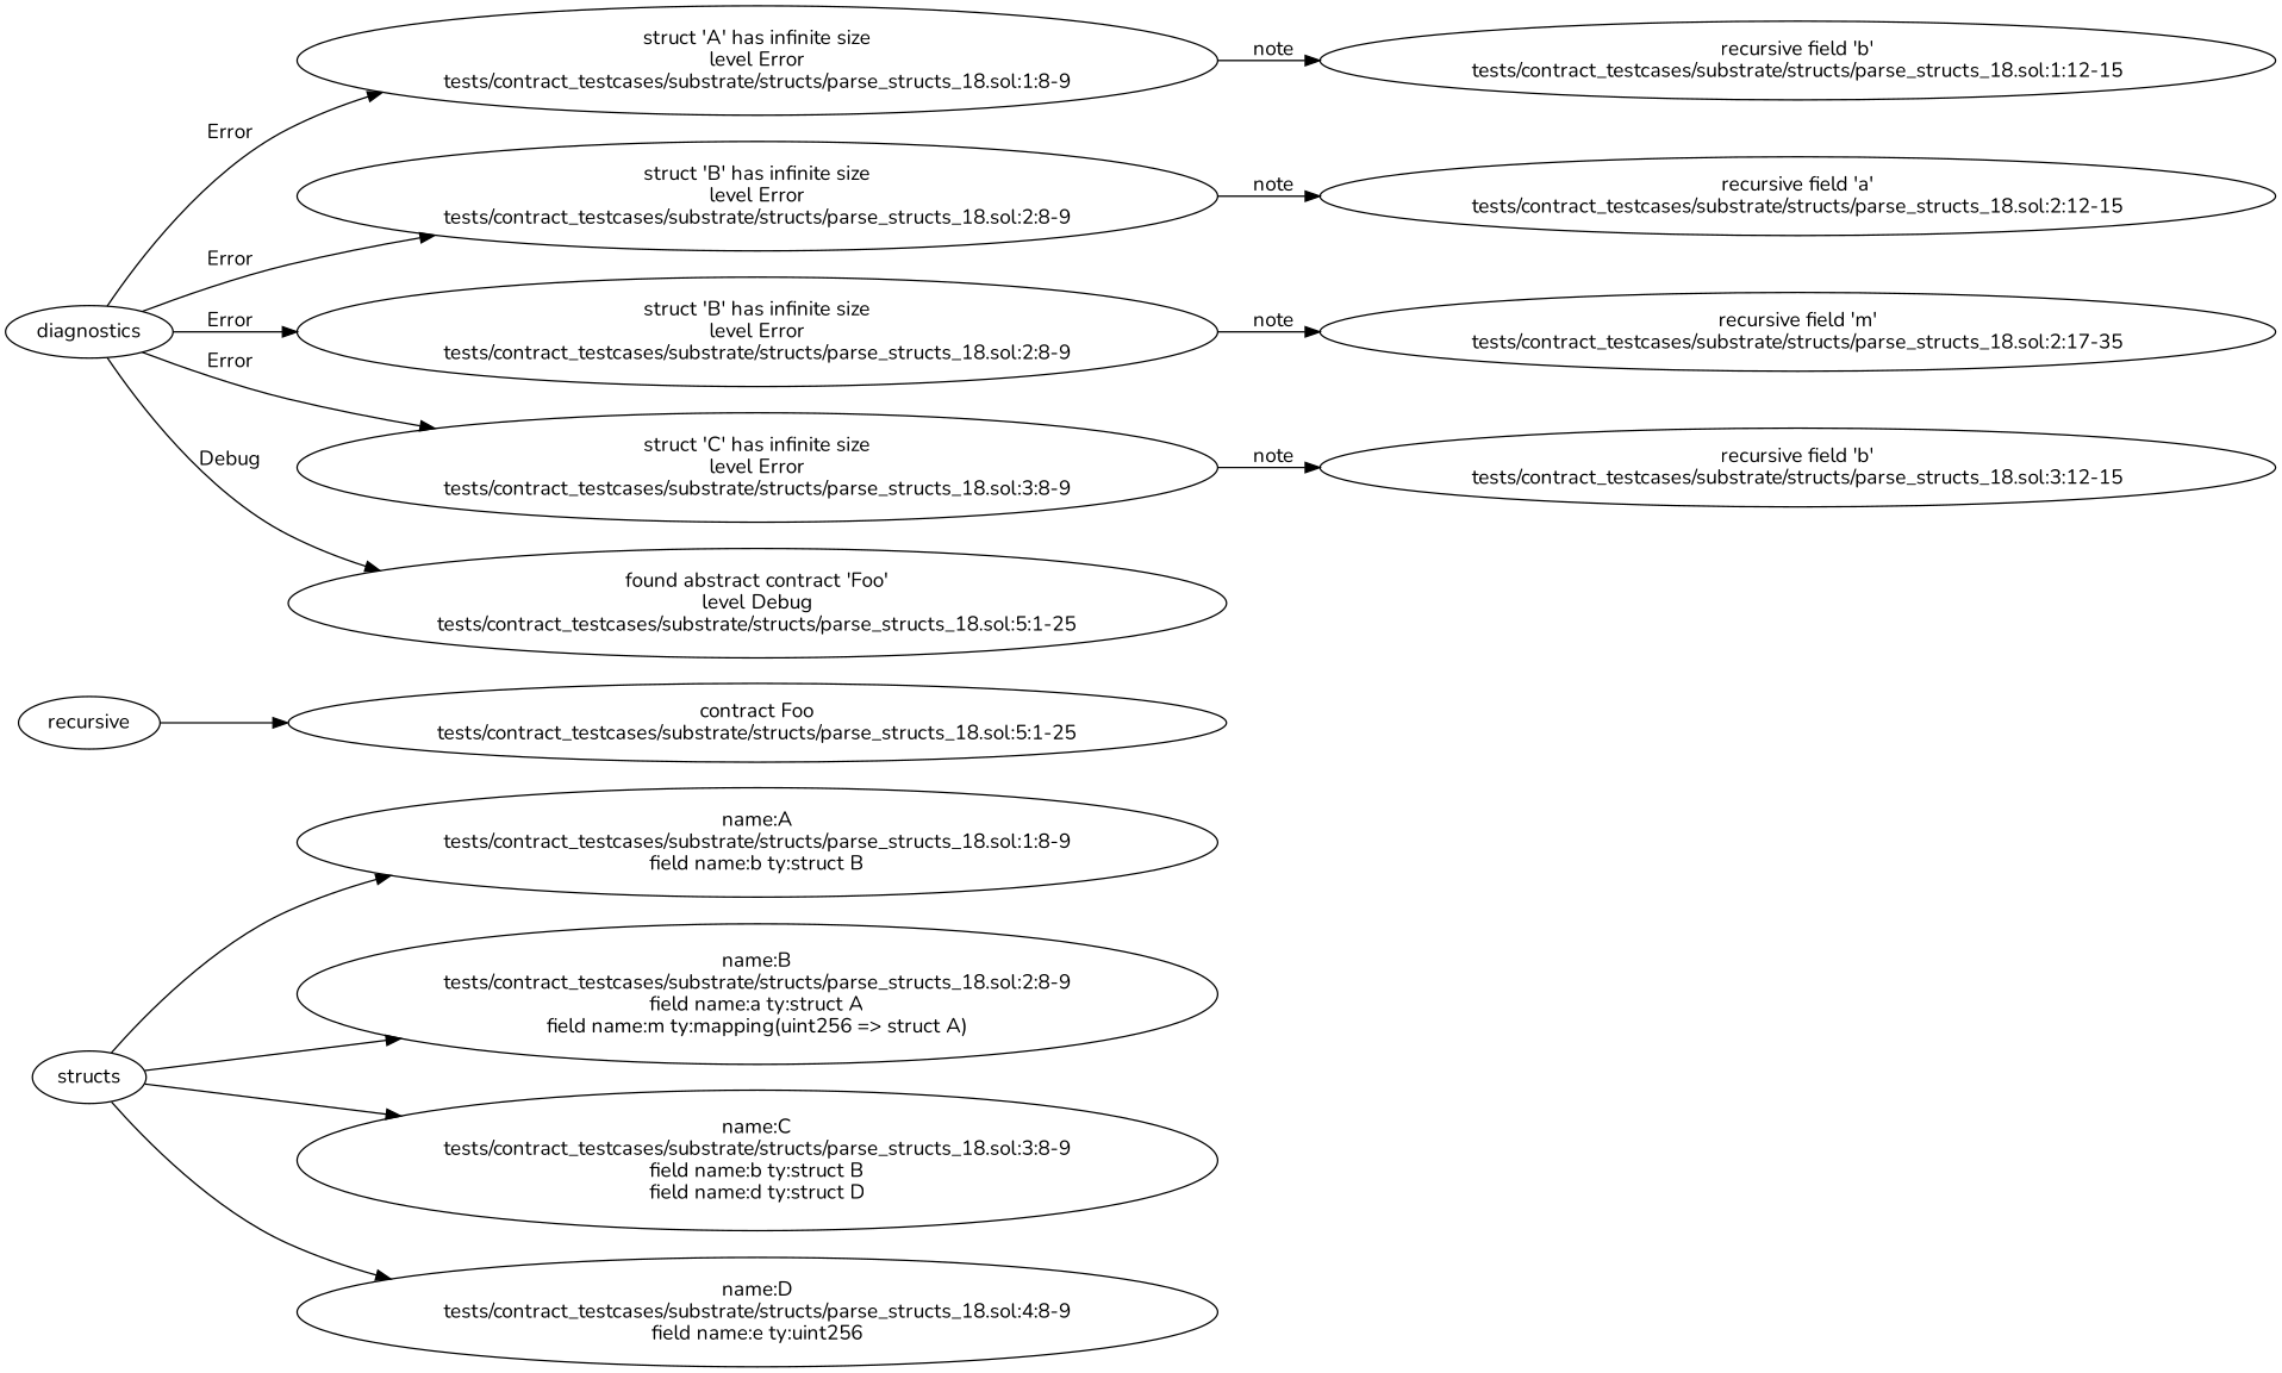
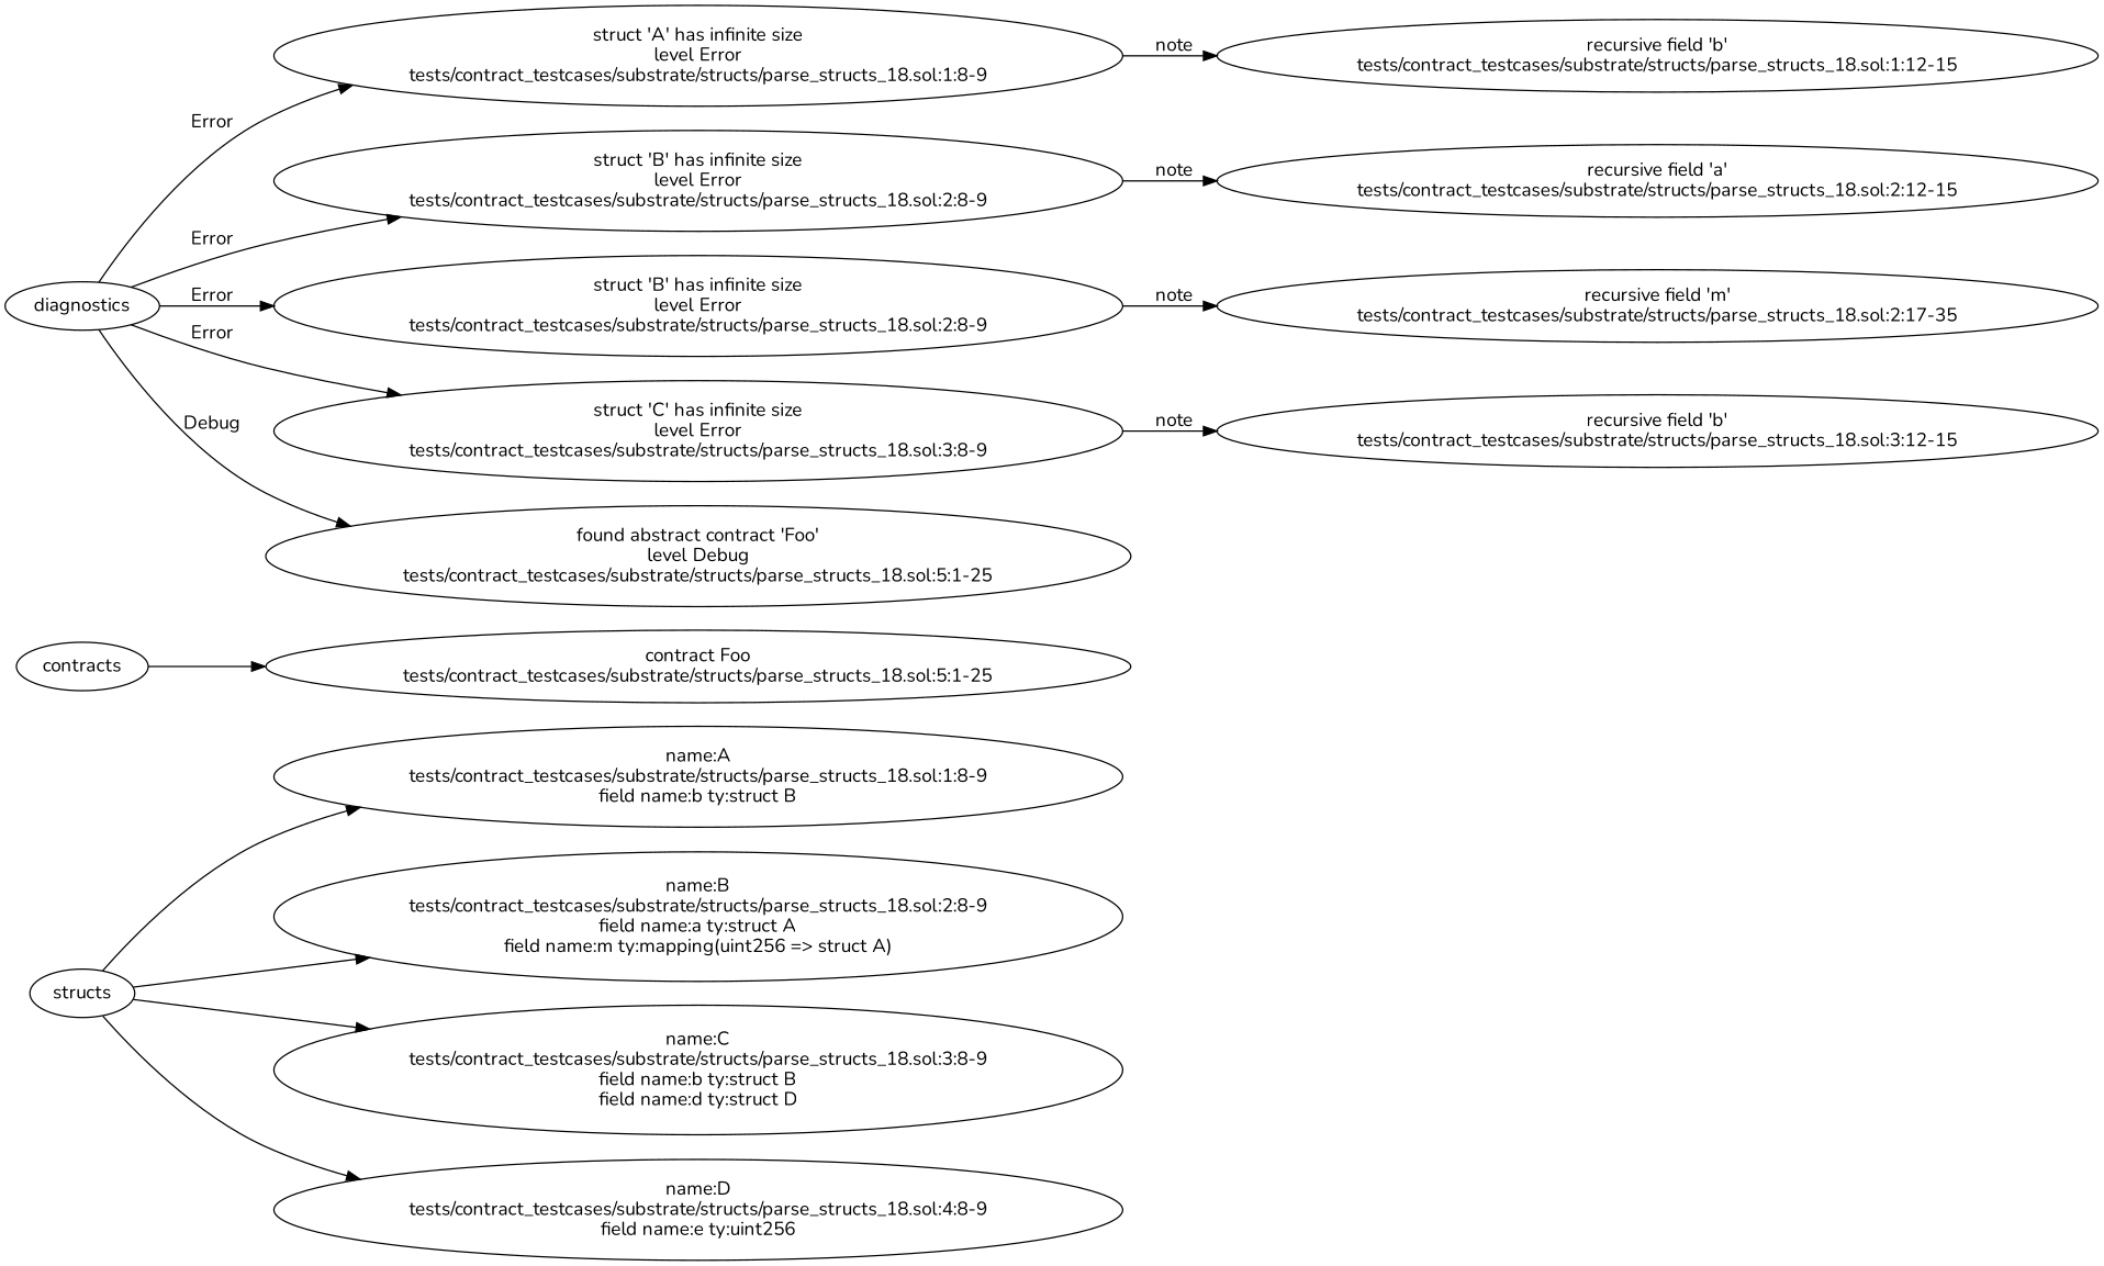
  strict digraph {
    rankdir=LR
    fontname=Nunito
    node [fontname=Nunito]
    edge [fontname=Nunito]
    n1 [label="name:A\ntests/contract_testcases/substrate/structs/parse_structs_18.sol:1:8-9\nfield name:b ty:struct B"]
    n2 [label="name:B\ntests/contract_testcases/substrate/structs/parse_structs_18.sol:2:8-9\nfield name:a ty:struct A\nfield name:m ty:mapping(uint256 => struct A)"]
    n3 [label="name:C\ntests/contract_testcases/substrate/structs/parse_structs_18.sol:3:8-9\nfield name:b ty:struct B\nfield name:d ty:struct D"]
    n4 [label="name:D\ntests/contract_testcases/substrate/structs/parse_structs_18.sol:4:8-9\nfield name:e ty:uint256"]
    n5 [label="contract Foo\ntests/contract_testcases/substrate/structs/parse_structs_18.sol:5:1-25"]
    n6 [label="struct 'A' has infinite size\nlevel Error\ntests/contract_testcases/substrate/structs/parse_structs_18.sol:1:8-9"]
    n7 [label="recursive field 'b'\ntests/contract_testcases/substrate/structs/parse_structs_18.sol:1:12-15"]
    n8 [label="struct 'B' has infinite size\nlevel Error\ntests/contract_testcases/substrate/structs/parse_structs_18.sol:2:8-9"]
    n9 [label="recursive field 'a'\ntests/contract_testcases/substrate/structs/parse_structs_18.sol:2:12-15"]
    n10 [label="struct 'B' has infinite size\nlevel Error\ntests/contract_testcases/substrate/structs/parse_structs_18.sol:2:8-9"]
    n11 [label="recursive field 'm'\ntests/contract_testcases/substrate/structs/parse_structs_18.sol:2:17-35"]
    n12 [label="struct 'C' has infinite size\nlevel Error\ntests/contract_testcases/substrate/structs/parse_structs_18.sol:3:8-9"]
    n13 [label="recursive field 'b'\ntests/contract_testcases/substrate/structs/parse_structs_18.sol:3:12-15"]
    n14 [label="found abstract contract 'Foo'\nlevel Debug\ntests/contract_testcases/substrate/structs/parse_structs_18.sol:5:1-25"]
    structs
-   contracts [label=recursive]
+   contracts
    diagnostics
    n6 -> n7 [label=note]
    n8 -> n9 [label=note]
    n10 -> n11 [label=note]
    n12 -> n13 [label=note]
    structs -> n1
    structs -> n2
    structs -> n3
    structs -> n4
    contracts -> n5
    diagnostics -> n6 [label=Error]
    diagnostics -> n8 [label=Error]
    diagnostics -> n10 [label=Error]
    diagnostics -> n12 [label=Error]
    diagnostics -> n14 [label=Debug]
  }
